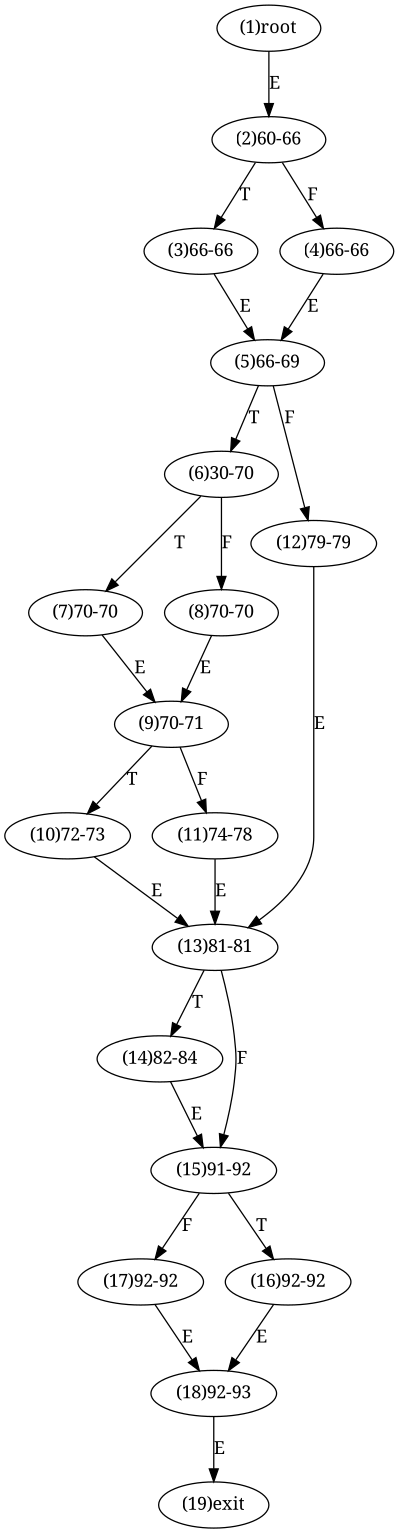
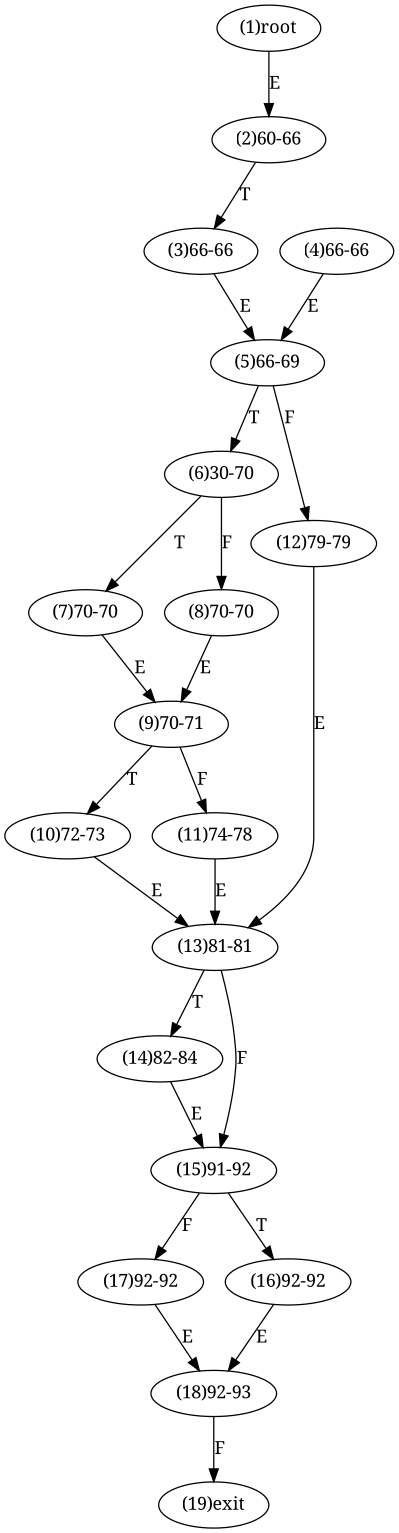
  digraph {
    fontname="Noto Serif"
    node [fontname="Noto Serif"]
    edge [fontname="Noto Serif"]
    n1 [label="(1)root"]
    n2 [label="(2)60-66"]
    n3 [label="(3)66-66"]
    n4 [label="(4)66-66"]
    n5 [label="(5)66-69"]
    n6 [label="(6)30-70"]
    n7 [label="(12)79-79"]
    n8 [label="(7)70-70"]
    n9 [label="(8)70-70"]
    n10 [label="(13)81-81"]
    n11 [label="(9)70-71"]
    n12 [label="(10)72-73"]
    n13 [label="(11)74-78"]
    n14 [label="(14)82-84"]
    n15 [label="(15)91-92"]
    n16 [label="(17)92-92"]
    n17 [label="(16)92-92"]
    n18 [label="(18)92-93"]
    n19 [label="(19)exit"]
    n1 -> n2 [label=E]
    n2 -> n3 [label=T]
-   n2 -> n4 [label=F]
    n3 -> n5 [label=E]
    n4 -> n5 [label=E]
    n5 -> n6 [label=T]
    n5 -> n7 [label=F]
    n6 -> n8 [label=T]
    n6 -> n9 [label=F]
    n7 -> n10 [label=E]
    n8 -> n11 [label=E]
    n9 -> n11 [label=E]
    n10 -> n14 [label=T]
    n10 -> n15 [label=F]
    n11 -> n12 [label=T]
    n11 -> n13 [label=F]
    n12 -> n10 [label=E]
    n13 -> n10 [label=E]
    n14 -> n15 [label=E]
    n15 -> n16 [label=F]
    n15 -> n17 [label=T]
    n16 -> n18 [label=E]
    n17 -> n18 [label=E]
-   n18 -> n19 [label=E]
+   n18 -> n19 [label=F]
  }
